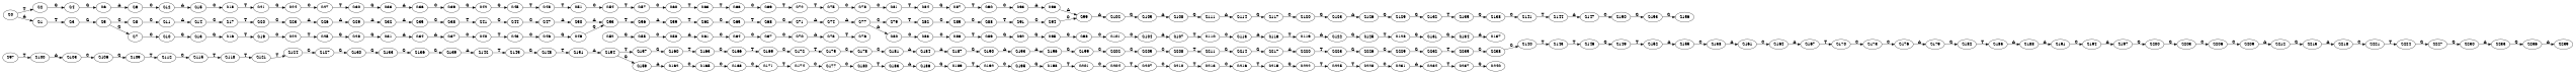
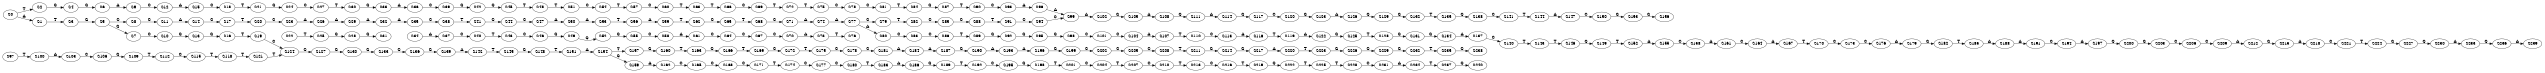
  strict digraph {
    rankdir=LR
    S0
    S1
    S2
    S3
    S4
    S5
    S6
    S7
    S8
    S9
    S10
    S11
    S12
    S13
    S14
    S15
    S16
    S17
    S18
    S19
    S20
    S21
    S22
    S23
    S24
    S25
    S26
    S27
    S28
    S29
    S30
    S31
    S32
    S33
    S34
    S35
    S36
    S37
    S38
    S39
    S40
    S41
    S42
    S43
    S44
    S45
    S46
    S47
    S48
    S49
    S50
    S51
    S52
    S53
    S54
    S55
    S56
    S57
    S58
    S59
    S60
    S61
    S62
    S63
    S64
    S65
    S66
    S67
    S68
    S69
    S70
    S71
    S72
    S73
    S74
    S75
    S76
    S77
    S78
    S79
    S80
    S81
    S82
    S83
    S84
    S85
    S86
    S87
    S88
    S89
    S90
    S91
    S92
    S93
    S94
    S95
    S96
    S99
    S98
    S97
    S100
    S101
    S102
    S103
    S104
    S105
    S106
    S107
    S108
    S109
    S110
    S111
    S112
    S113
    S114
    S115
    S116
    S117
    S118
    S119
    S120
    S121
    S122
    S123
    S124
    S125
    S126
    S127
    S128
    S129
    S130
    S131
    S132
    S133
    S134
    S135
    S136
    S137
    S138
    S139
    S140
    S141
    S142
    S143
    S144
    S145
    S146
    S147
    S148
    S149
    S150
    S151
    S152
    S153
    S154
    S155
    S156
    S157
    S159
    S158
    S160
    S161
    S162
    S163
    S164
    S165
    S166
    S167
    S168
    S169
    S170
    S171
    S172
    S173
    S174
    S175
    S176
    S177
    S178
    S179
    S180
    S181
    S182
    S183
    S184
    S185
    S186
    S187
    S188
    S189
    S190
    S191
    S192
    S193
    S194
    S195
    S196
    S197
    S198
    S199
    S200
    S201
    S202
    S203
    S204
    S205
    S206
    S207
    S208
    S209
    S210
    S211
    S212
    S213
    S214
    S215
    S216
    S217
    S218
    S219
    S220
    S221
    S222
    S223
    S224
    S225
    S226
    S227
    S228
    S229
    S230
    S231
    S232
    S233
    S234
    S235
    S236
    S237
    S238
    S239
    S240
    S0 -> S1 [label=A]
    S0 -> S2 [label=T]
    S1 -> S3 [label=T]
    S2 -> S4 [label=G]
    S3 -> S5 [label=G]
    S4 -> S6 [label=G]
    S5 -> S7 [label=G]
    S5 -> S8 [label=C]
    S6 -> S9 [label=A]
    S7 -> S10 [label=C]
    S8 -> S11 [label=C]
    S9 -> S12 [label=C]
    S10 -> S13 [label=G]
    S11 -> S14 [label=A]
    S12 -> S15 [label=A]
    S13 -> S16 [label=G]
    S14 -> S17 [label=C]
    S15 -> S18 [label=C]
    S16 -> S19 [label=T]
    S17 -> S20 [label=T]
    S18 -> S21 [label=T]
-   S19 -> S22 [label=C]
+   S19 -> S124 [label=C]
    S20 -> S23 [label=C]
    S21 -> S24 [label=G]
    S22 -> S25 [label=T]
    S23 -> S26 [label=A]
    S24 -> S27 [label=C]
    S25 -> S28 [label=G]
    S26 -> S29 [label=A]
    S27 -> S30 [label=T]
    S28 -> S31 [label=G]
    S29 -> S32 [label=A]
    S30 -> S33 [label=G]
-   S31 -> S34 [label=A]
    S32 -> S35 [label=A]
    S33 -> S36 [label=A]
    S34 -> S37 [label=A]
    S35 -> S38 [label=C]
    S36 -> S39 [label=C]
    S37 -> S40 [label=C]
    S38 -> S41 [label=T]
    S39 -> S42 [label=G]
    S40 -> S43 [label=T]
    S41 -> S44 [label=G]
    S42 -> S45 [label=G]
    S43 -> S46 [label=C]
    S44 -> S47 [label=C]
    S45 -> S48 [label=T]
    S46 -> S49 [label=G]
    S47 -> S50 [label=A]
    S48 -> S51 [label=T]
-   S49 -> S53 [label=G]
+   S49 -> S52 [label=G]
    S50 -> S53 [label=A]
    S51 -> S54 [label=C]
    S52 -> S55 [label=G]
    S53 -> S56 [label=T]
    S54 -> S57 [label=T]
    S55 -> S58 [label=C]
    S56 -> S59 [label=A]
    S57 -> S60 [label=C]
    S58 -> S61 [label=A]
    S59 -> S62 [label=T]
    S60 -> S63 [label=T]
    S61 -> S64 [label=C]
    S62 -> S65 [label=C]
    S63 -> S66 [label=T]
    S64 -> S67 [label=C]
    S65 -> S68 [label=T]
    S66 -> S69 [label=C]
    S67 -> S70 [label=C]
    S68 -> S71 [label=C]
    S69 -> S72 [label=T]
    S70 -> S73 [label=A]
    S71 -> S74 [label=A]
    S72 -> S75 [label=T]
    S73 -> S76 [label=T]
    S74 -> S77 [label=A]
    S75 -> S78 [label=C]
    S77 -> S79 [label=C]
    S77 -> S80 [label=A]
    S78 -> S81 [label=C]
    S79 -> S82 [label=T]
    S80 -> S83 [label=C]
    S81 -> S84 [label=T]
    S82 -> S85 [label=C]
    S83 -> S86 [label=C]
    S84 -> S87 [label=G]
    S85 -> S88 [label=C]
    S86 -> S89 [label=T]
    S87 -> S90 [label=T]
    S88 -> S91 [label=T]
    S89 -> S92 [label=G]
    S90 -> S93 [label=C]
    S91 -> S94 [label=C]
    S92 -> S95 [label=G]
    S93 -> S96 [label=A]
    S94 -> S99 [label=C]
    S95 -> S98 [label=G]
    S96 -> S99 [label=A]
    S99 -> S102 [label=A]
    S98 -> S101 [label=C]
    S97 -> S100 [label=T]
    S100 -> S103 [label=A]
    S101 -> S104 [label=C]
    S102 -> S105 [label=G]
    S103 -> S106 [label=C]
    S104 -> S107 [label=A]
    S105 -> S108 [label=A]
    S106 -> S109 [label=G]
    S107 -> S110 [label=T]
    S108 -> S111 [label=G]
    S109 -> S112 [label=T]
    S110 -> S113 [label=C]
    S111 -> S114 [label=A]
    S112 -> S115 [label=C]
    S113 -> S116 [label=A]
    S114 -> S117 [label=G]
    S115 -> S118 [label=T]
    S116 -> S119 [label=T]
    S117 -> S120 [label=C]
    S118 -> S121 [label=T]
    S119 -> S122 [label=A]
    S120 -> S123 [label=G]
    S121 -> S124 [label=T]
    S122 -> S125 [label=G]
    S123 -> S126 [label=A]
    S124 -> S127 [label=G]
    S125 -> S128 [label=T]
    S126 -> S129 [label=G]
    S127 -> S130 [label=G]
    S128 -> S131 [label=G]
    S129 -> S132 [label=G]
    S130 -> S133 [label=G]
    S131 -> S134 [label=G]
    S132 -> S135 [label=T]
    S133 -> S136 [label=G]
    S134 -> S137 [label=A]
    S135 -> S138 [label=G]
    S136 -> S139 [label=G]
-   S238 -> S140 [label=C]
+   S137 -> S140 [label=C]
    S138 -> S141 [label=C]
    S139 -> S142 [label=A]
    S140 -> S143 [label=T]
    S141 -> S144 [label=T]
    S142 -> S145 [label=T]
    S143 -> S146 [label=T]
    S144 -> S147 [label=A]
    S145 -> S148 [label=G]
    S146 -> S149 [label=G]
    S147 -> S150 [label=C]
    S148 -> S151 [label=T]
    S149 -> S152 [label=T]
    S150 -> S153 [label=G]
    S151 -> S154 [label=A]
    S152 -> S155 [label=A]
    S153 -> S156 [label=G]
    S154 -> S157 [label=T]
    S154 -> S159 [label=G]
    S155 -> S158 [label=C]
    S157 -> S160 [label=G]
    S159 -> S162 [label=A]
    S158 -> S161 [label=A]
    S160 -> S163 [label=T]
    S161 -> S164 [label=C]
    S162 -> S165 [label=C]
    S163 -> S166 [label=G]
    S164 -> S167 [label=A]
    S165 -> S168 [label=C]
    S166 -> S169 [label=T]
    S167 -> S170 [label=T]
    S168 -> S171 [label=C]
    S169 -> S172 [label=C]
    S170 -> S173 [label=C]
    S171 -> S174 [label=T]
    S172 -> S175 [label=T]
    S173 -> S176 [label=C]
    S174 -> S177 [label=C]
    S175 -> S178 [label=C]
    S176 -> S179 [label=A]
    S177 -> S180 [label=C]
    S178 -> S181 [label=C]
    S179 -> S182 [label=G]
    S180 -> S183 [label=T]
    S181 -> S184 [label=A]
    S182 -> S185 [label=T]
    S183 -> S186 [label=A]
    S184 -> S187 [label=A]
    S185 -> S188 [label=A]
    S186 -> S189 [label=G]
    S187 -> S190 [label=G]
    S188 -> S191 [label=A]
    S189 -> S192 [label=T]
    S190 -> S193 [label=A]
    S191 -> S194 [label=C]
    S192 -> S195 [label=C]
    S193 -> S196 [label=A]
    S194 -> S197 [label=A]
    S195 -> S198 [label=G]
    S196 -> S199 [label=G]
    S197 -> S200 [label=G]
    S198 -> S201 [label=T]
    S199 -> S202 [label=C]
    S200 -> S203 [label=G]
    S201 -> S204 [label=C]
    S202 -> S205 [label=C]
    S203 -> S206 [label=C]
    S204 -> S207 [label=T]
    S205 -> S208 [label=C]
    S206 -> S209 [label=C]
    S207 -> S210 [label=C]
    S208 -> S211 [label=T]
    S209 -> S212 [label=A]
    S210 -> S213 [label=T]
    S211 -> S214 [label=G]
    S212 -> S215 [label=G]
    S213 -> S216 [label=C]
    S214 -> S217 [label=G]
    S215 -> S218 [label=A]
    S216 -> S219 [label=T]
    S217 -> S220 [label=A]
    S218 -> S221 [label=C]
    S219 -> S222 [label=G]
    S220 -> S223 [label=T]
    S221 -> S224 [label=T]
    S222 -> S225 [label=T]
    S223 -> S226 [label=G]
    S224 -> S227 [label=G]
    S225 -> S228 [label=T]
    S226 -> S229 [label=G]
    S227 -> S230 [label=G]
    S228 -> S231 [label=C]
    S229 -> S232 [label=G]
    S230 -> S233 [label=A]
    S231 -> S234 [label=A]
    S232 -> S235 [label=T]
    S233 -> S236 [label=G]
    S234 -> S237 [label=T]
    S235 -> S238 [label=G]
    S236 -> S239 [label=A]
    S237 -> S240 [label=G]
  }
